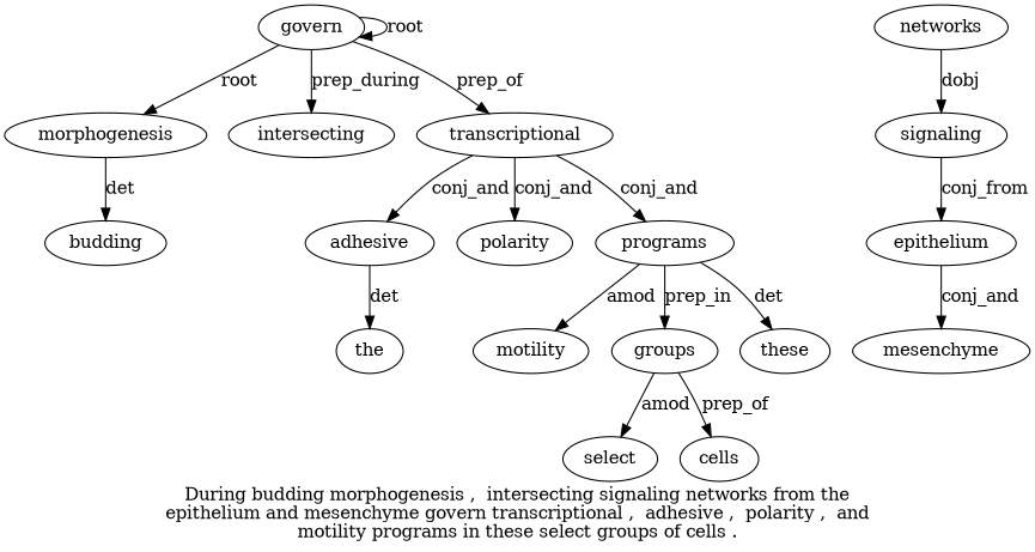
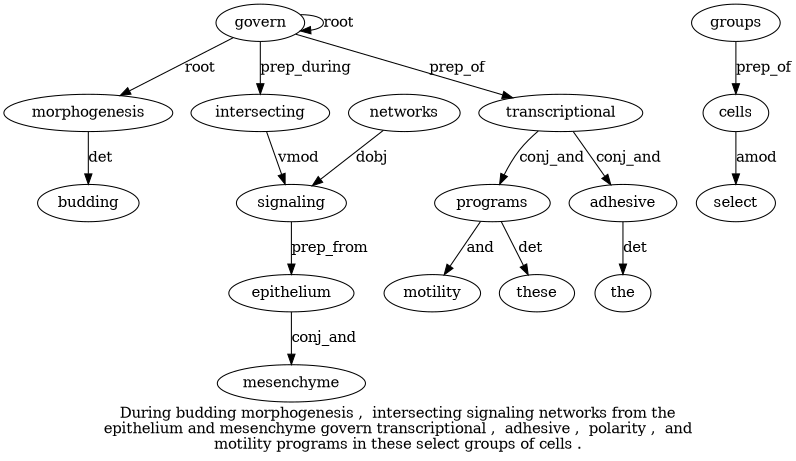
  digraph {
    label="During budding morphogenesis ,  intersecting signaling networks from the\nepithelium and mesenchyme govern transcriptional ,  adhesive ,  polarity ,  and\nmotility programs in these select groups of cells ."
    node [fillcolor=white style=filled]
    n1 [label=morphogenesis]
    n2 [label=budding]
    n3 [label=govern]
    n4 [label=intersecting]
    n5 [label=transcriptional]
    n6 [label=signaling]
    n7 [label=adhesive]
-   n8 [label=polarity]
    n9 [label=programs]
    n10 [label=epithelium]
    n11 [label=networks]
    n12 [label=mesenchyme]
    n13 [label=the]
    n14 [label=motility]
    n15 [label=groups]
    n16 [label=these]
    n17 [label=select]
    n18 [label=cells]
    n1 -> n2 [label=det]
    n3 -> n1 [label=root]
    n3 -> n3 [label=root]
    n3 -> n4 [label=prep_during]
    n3 -> n5 [label=prep_of]
+   n4 -> n6 [label=vmod]
    n5 -> n7 [label=conj_and]
-   n5 -> n8 [label=conj_and]
    n5 -> n9 [label=conj_and]
-   n6 -> n10 [label=conj_from]
+   n6 -> n10 [label=prep_from]
    n7 -> n13 [label=det]
-   n9 -> n14 [label=amod]
-   n9 -> n15 [label=prep_in]
+   n9 -> n14 [label=and]
    n9 -> n16 [label=det]
    n10 -> n12 [label=conj_and]
    n11 -> n6 [label=dobj]
-   n15 -> n17 [label=amod]
+   n18 -> n17 [label=amod]
    n15 -> n18 [label=prep_of]
  }
